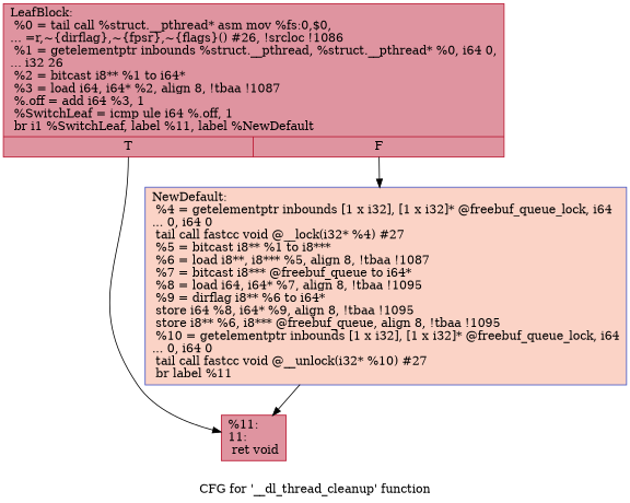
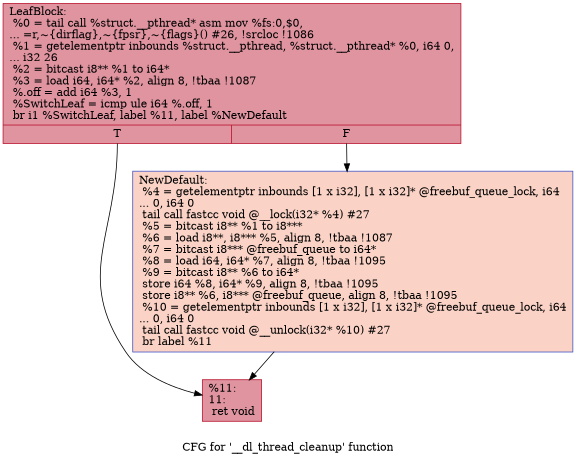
  digraph {
    label="CFG for '__dl_thread_cleanup' function"
    node [color="#b70d28ff" fillcolor="#b70d2870" shape=record style=filled]
    n1 [label="{LeafBlock:\l  %0 = tail call %struct.__pthread* asm mov %fs:0,$0,\l... =r,~\{dirflag\},~\{fpsr\},~\{flags\}() #26, !srcloc !1086\l  %1 = getelementptr inbounds %struct.__pthread, %struct.__pthread* %0, i64 0,\l... i32 26\l  %2 = bitcast i8** %1 to i64*\l  %3 = load i64, i64* %2, align 8, !tbaa !1087\l  %.off = add i64 %3, 1\l  %SwitchLeaf = icmp ule i64 %.off, 1\l  br i1 %SwitchLeaf, label %11, label %NewDefault\l|{<s0>T|<s1>F}}"]
    n2 [label="{%11:\l11:                                               \l  ret void\l}"]
-   n3 [color="#3d50c3ff" fillcolor="#f59c7d70" label="{NewDefault:                                       \l  %4 = getelementptr inbounds [1 x i32], [1 x i32]* @freebuf_queue_lock, i64\l... 0, i64 0\l  tail call fastcc void @__lock(i32* %4) #27\l  %5 = bitcast i8** %1 to i8***\l  %6 = load i8**, i8*** %5, align 8, !tbaa !1087\l  %7 = bitcast i8*** @freebuf_queue to i64*\l  %8 = load i64, i64* %7, align 8, !tbaa !1095\l  %9 = dirflag i8** %6 to i64*\l  store i64 %8, i64* %9, align 8, !tbaa !1095\l  store i8** %6, i8*** @freebuf_queue, align 8, !tbaa !1095\l  %10 = getelementptr inbounds [1 x i32], [1 x i32]* @freebuf_queue_lock, i64\l... 0, i64 0\l  tail call fastcc void @__unlock(i32* %10) #27\l  br label %11\l}"]
+   n3 [color="#3d50c3ff" fillcolor="#f59c7d70" label="{NewDefault:                                       \l  %4 = getelementptr inbounds [1 x i32], [1 x i32]* @freebuf_queue_lock, i64\l... 0, i64 0\l  tail call fastcc void @__lock(i32* %4) #27\l  %5 = bitcast i8** %1 to i8***\l  %6 = load i8**, i8*** %5, align 8, !tbaa !1087\l  %7 = bitcast i8*** @freebuf_queue to i64*\l  %8 = load i64, i64* %7, align 8, !tbaa !1095\l  %9 = bitcast i8** %6 to i64*\l  store i64 %8, i64* %9, align 8, !tbaa !1095\l  store i8** %6, i8*** @freebuf_queue, align 8, !tbaa !1095\l  %10 = getelementptr inbounds [1 x i32], [1 x i32]* @freebuf_queue_lock, i64\l... 0, i64 0\l  tail call fastcc void @__unlock(i32* %10) #27\l  br label %11\l}"]
    n1 -> n2 [tailport=s0]
    n1 -> n3 [tailport=s1]
    n3 -> n2
  }
